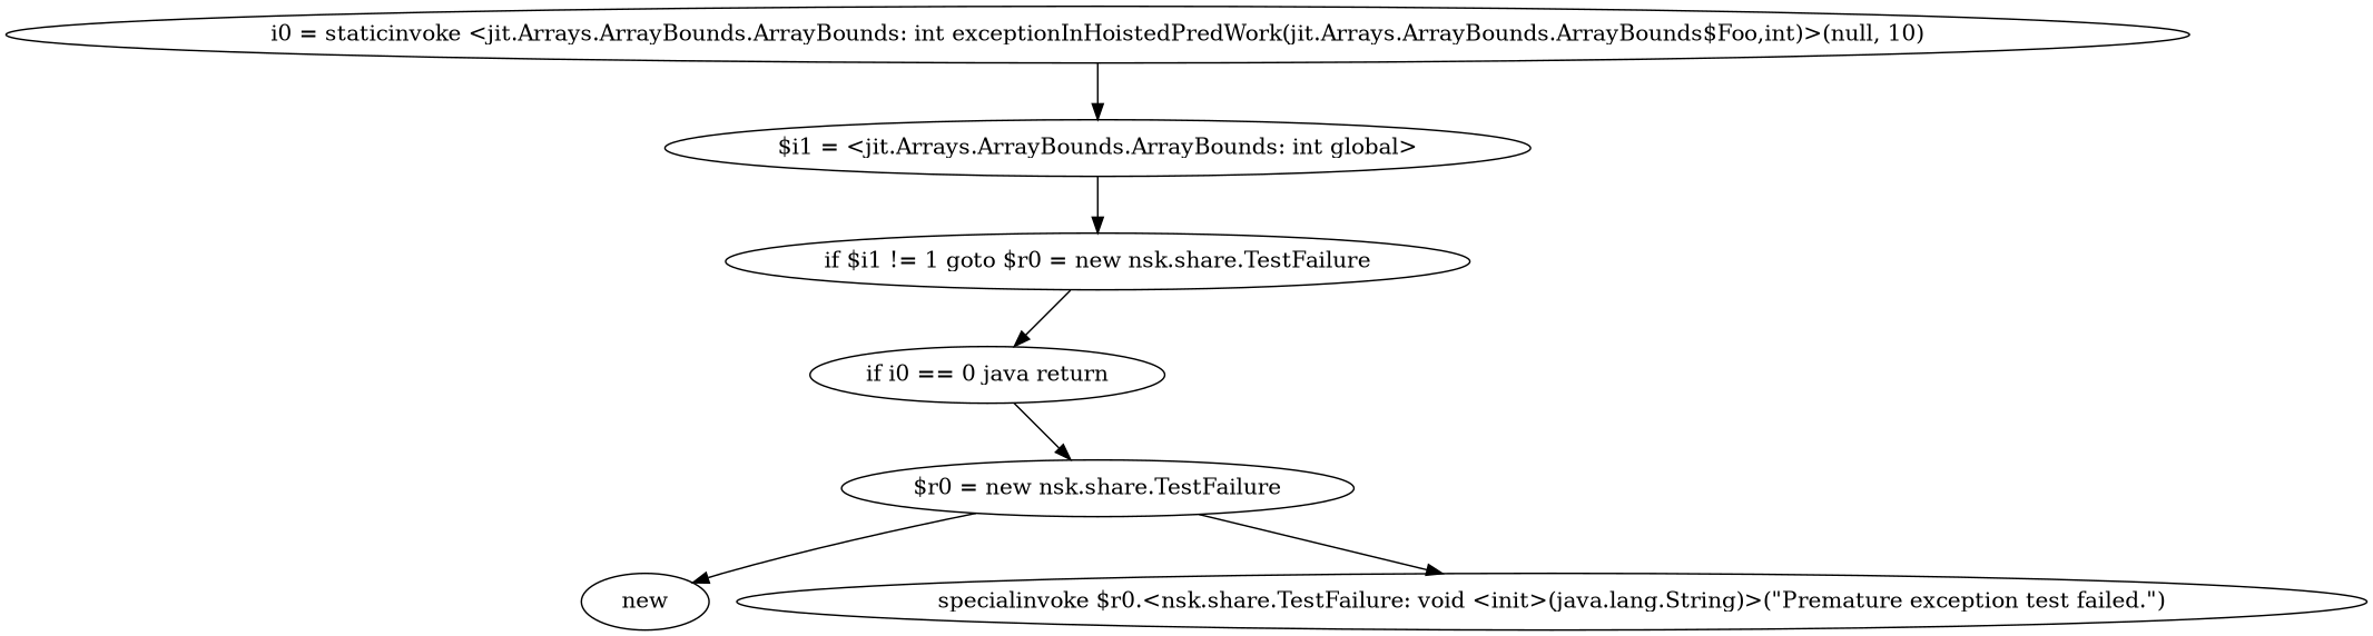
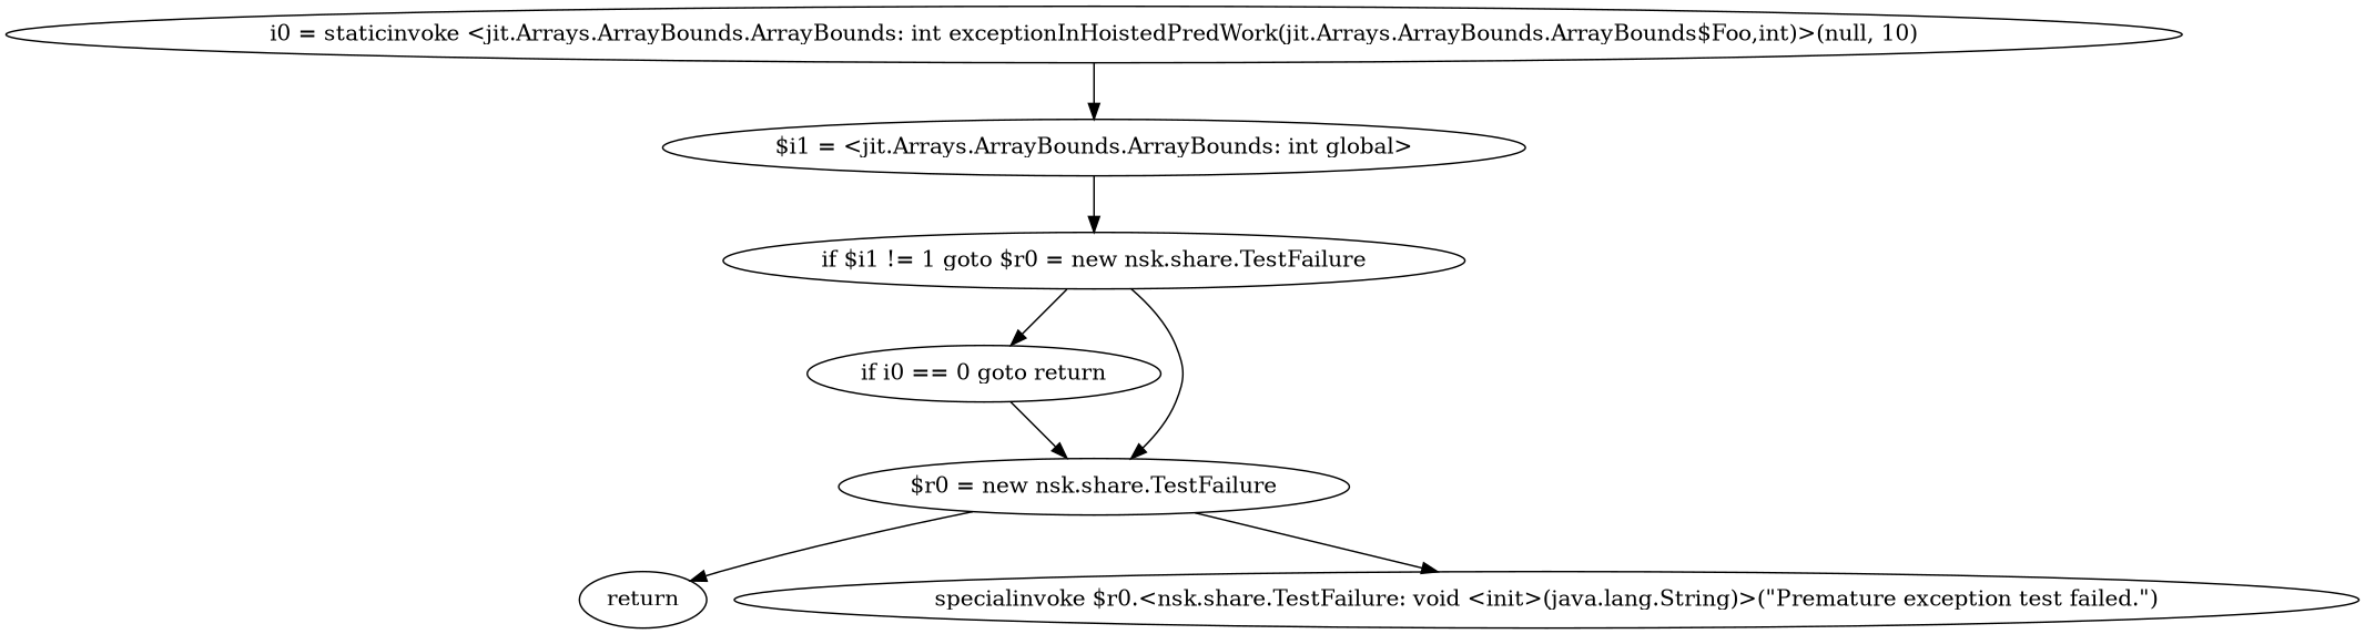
  digraph {
    "i0 = staticinvoke <jit.Arrays.ArrayBounds.ArrayBounds: int exceptionInHoistedPredWork(jit.Arrays.ArrayBounds.ArrayBounds$Foo,int)>(null, 10)"
    "$i1 = <jit.Arrays.ArrayBounds.ArrayBounds: int global>"
    "if $i1 != 1 goto $r0 = new nsk.share.TestFailure"
-   "if i0 == 0 goto return" [label="if i0 == 0 java return"]
+   "if i0 == 0 goto return"
    "$r0 = new nsk.share.TestFailure"
-   return [label=new]
+   return
    "specialinvoke $r0.<nsk.share.TestFailure: void <init>(java.lang.String)>(\"Premature exception test failed.\")"
    "i0 = staticinvoke <jit.Arrays.ArrayBounds.ArrayBounds: int exceptionInHoistedPredWork(jit.Arrays.ArrayBounds.ArrayBounds$Foo,int)>(null, 10)" -> "$i1 = <jit.Arrays.ArrayBounds.ArrayBounds: int global>"
    "$i1 = <jit.Arrays.ArrayBounds.ArrayBounds: int global>" -> "if $i1 != 1 goto $r0 = new nsk.share.TestFailure"
    "if $i1 != 1 goto $r0 = new nsk.share.TestFailure" -> "if i0 == 0 goto return"
+   "if $i1 != 1 goto $r0 = new nsk.share.TestFailure" -> "$r0 = new nsk.share.TestFailure"
    "if i0 == 0 goto return" -> "$r0 = new nsk.share.TestFailure"
    "$r0 = new nsk.share.TestFailure" -> return
    "$r0 = new nsk.share.TestFailure" -> "specialinvoke $r0.<nsk.share.TestFailure: void <init>(java.lang.String)>(\"Premature exception test failed.\")"
  }
